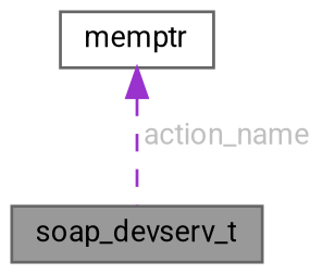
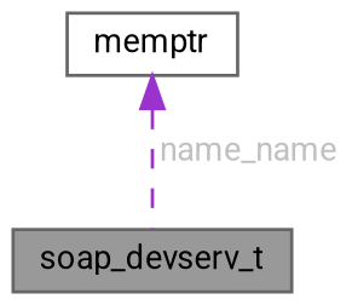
  digraph {
    fontname=Roboto
    node [color=gray40 fontname=Roboto fontsize=10 shape=box style=filled]
    n1 [fillcolor=grey60 fontcolor=black height=0.2 label=soap_devserv_t width=0.4]
    n2 [fillcolor=white height=0.2 label=memptr width=0.4]
-   n2 -> n1 [color=darkorchid3 dir=back fontcolor=grey fontname=Roboto fontsize=10 label=" action_name" labelfontname=Helvetica labelfontsize=10 style=dashed]
+   n2 -> n1 [color=darkorchid3 dir=back fontcolor=grey fontname=Roboto fontsize=10 label=" name_name" labelfontname=Helvetica labelfontsize=10 style=dashed]
  }
